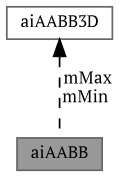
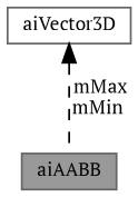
  digraph {
    fontname="PT Serif"
    node [color=gray40 fontname="PT Serif" fontsize=10 shape=box style=filled]
    n1 [fillcolor=grey60 fontcolor=black height=0.2 label=aiAABB width=0.4]
-   n2 [fillcolor=white height=0.2 label=aiAABB3D width=0.4]
+   n2 [fillcolor=white height=0.2 label=aiVector3D width=0.4]
    n2 -> n1 [color=black dir=back fontname="PT Serif" fontsize=10 label=" mMax\nmMin" labelfontname=Helvetica labelfontsize=10 style=dashed]
  }
